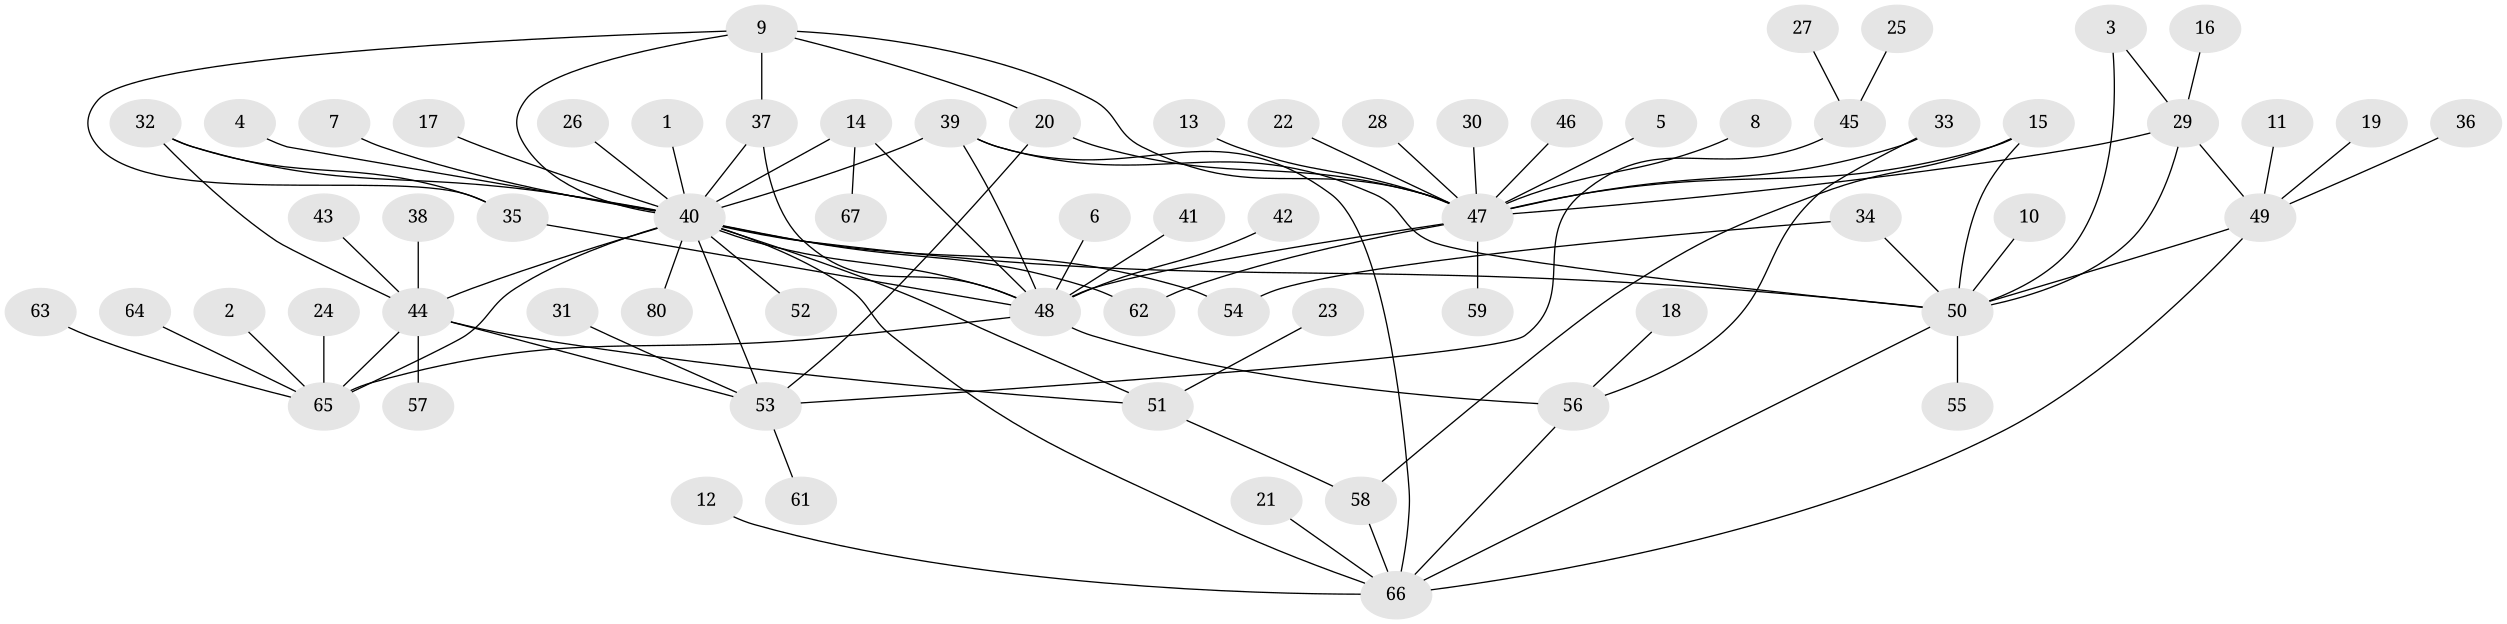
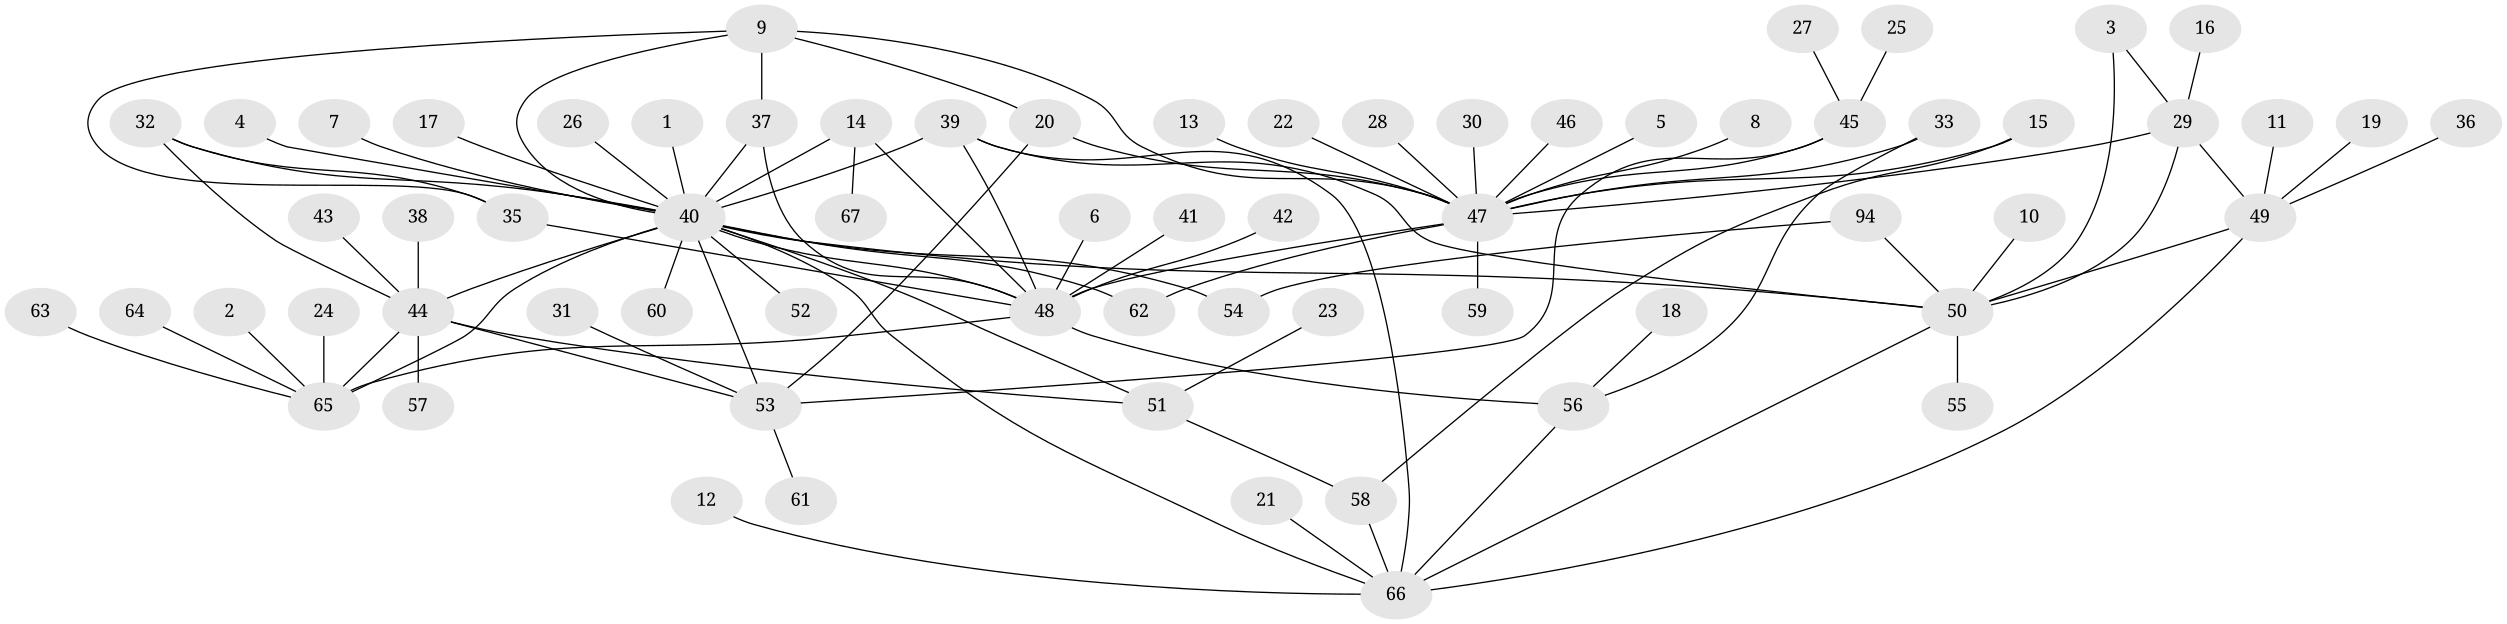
  graph {
    fontname="Noto Serif"
    node [color=gray90 fontname="Noto Serif" style=filled]
    edge [fontname="Noto Serif" weight=1.0]
    1
    40
    65
    50
    48
    66
    53
    51
    44
    54
    52
-   60 [label=80]
+   60
    62
    2
    3
    29
    47
    49
    55
    4
    5
    59
    6
    56
    7
    8
    9
    20
    35
    37
    10
    11
    12
    13
    14
    67
    15
    58
    16
    17
    18
    19
    61
    21
    22
    23
    24
    25
    45
    26
    27
    28
    30
    31
    32
    57
    33
-   34
+   34 [label=94]
    36
    38
    39
    41
    42
    43
    46
    63
    64
    1 -- 40
    40 -- 65 [weight=2.0]
    40 -- 50
    40 -- 48
    40 -- 66
    40 -- 53
    40 -- 51
    40 -- 44
    40 -- 54
    40 -- 52
    40 -- 60
    40 -- 62
    50 -- 66
    50 -- 55
    48 -- 65
    48 -- 56
    53 -- 61
    51 -- 58
    44 -- 65
    44 -- 53
    44 -- 51
    44 -- 57
    2 -- 65
    3 -- 50
    3 -- 29
    29 -- 50
    29 -- 47
    29 -- 49
    47 -- 48 [weight=2.0]
    47 -- 62
    47 -- 59
    49 -- 50
    49 -- 66
    4 -- 40
    5 -- 47
    6 -- 48
    56 -- 66
    7 -- 40
    8 -- 47
    9 -- 40
    9 -- 47
    9 -- 20
    9 -- 35
    9 -- 37
    20 -- 53
    20 -- 47
    35 -- 48
    37 -- 40
    37 -- 48
    10 -- 50
    11 -- 49
    12 -- 66
    13 -- 47
    14 -- 40
    14 -- 48
    14 -- 67
-   15 -- 50
    15 -- 47
    15 -- 58
    58 -- 66
    16 -- 29
    17 -- 40
    18 -- 56
    19 -- 49
    21 -- 66
    22 -- 47
    23 -- 51
    24 -- 65
    25 -- 45
    45 -- 53
+   45 -- 47 [weight=2.0]
    26 -- 40
    27 -- 45
    28 -- 47
    30 -- 47
    31 -- 53
    32 -- 40
    32 -- 44
    32 -- 35
    33 -- 47
    33 -- 56
    34 -- 50
    34 -- 54
    36 -- 49
    38 -- 44
    39 -- 40
    39 -- 50
    39 -- 48
    39 -- 66
    41 -- 48
    42 -- 48
    43 -- 44
    46 -- 47
    63 -- 65
    64 -- 65
  }
